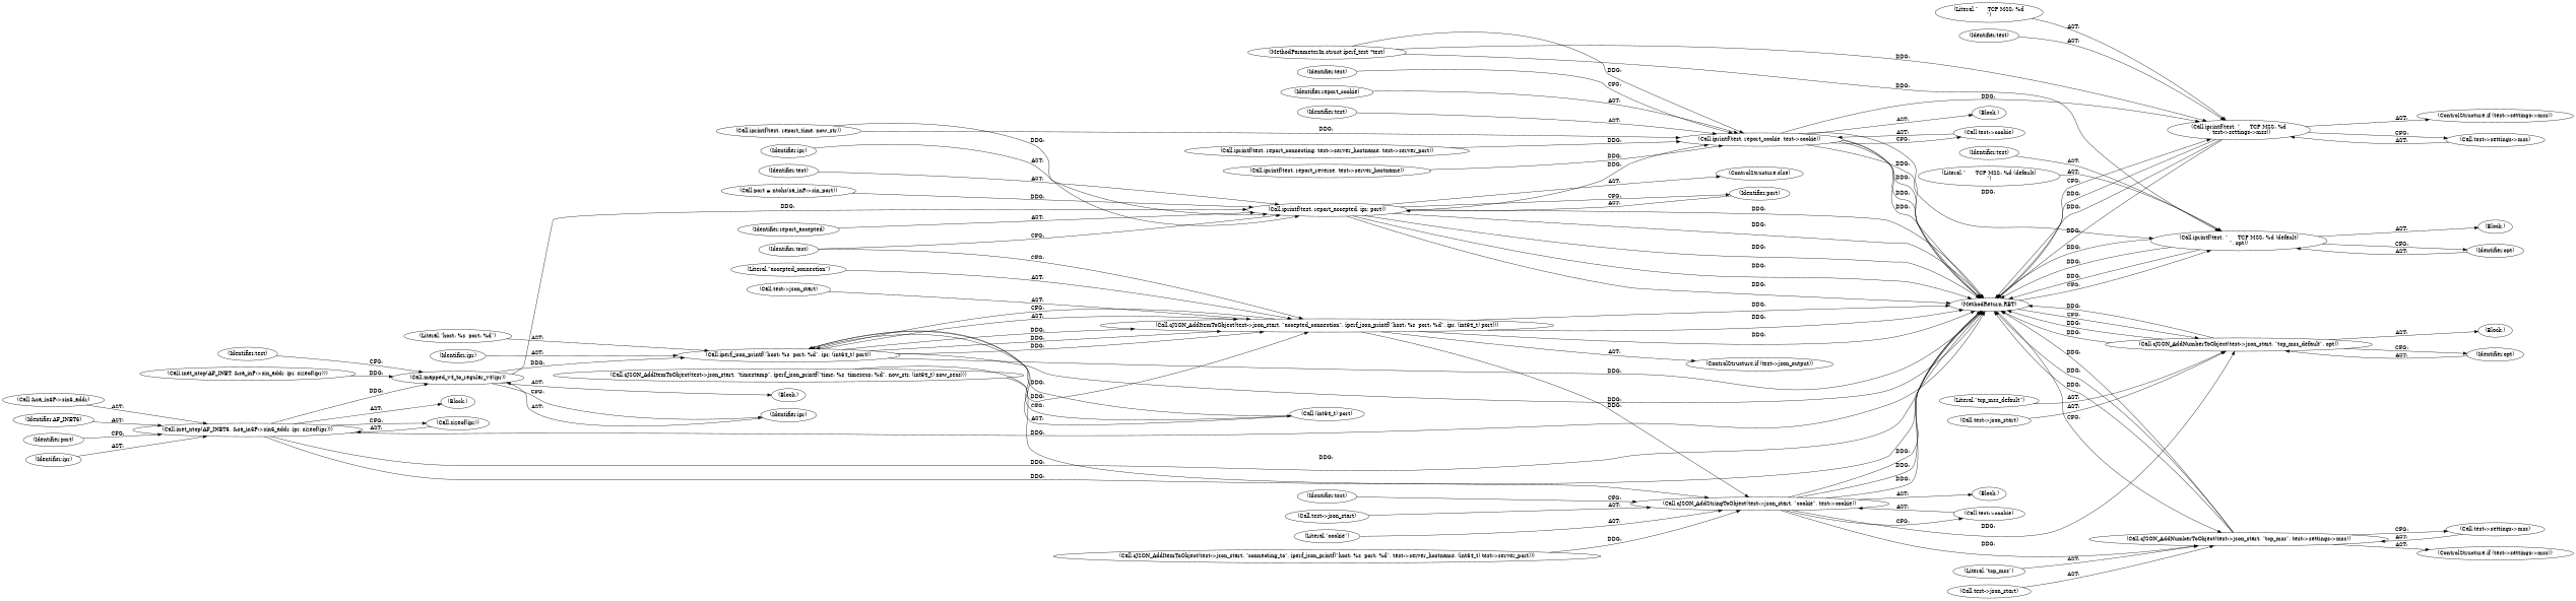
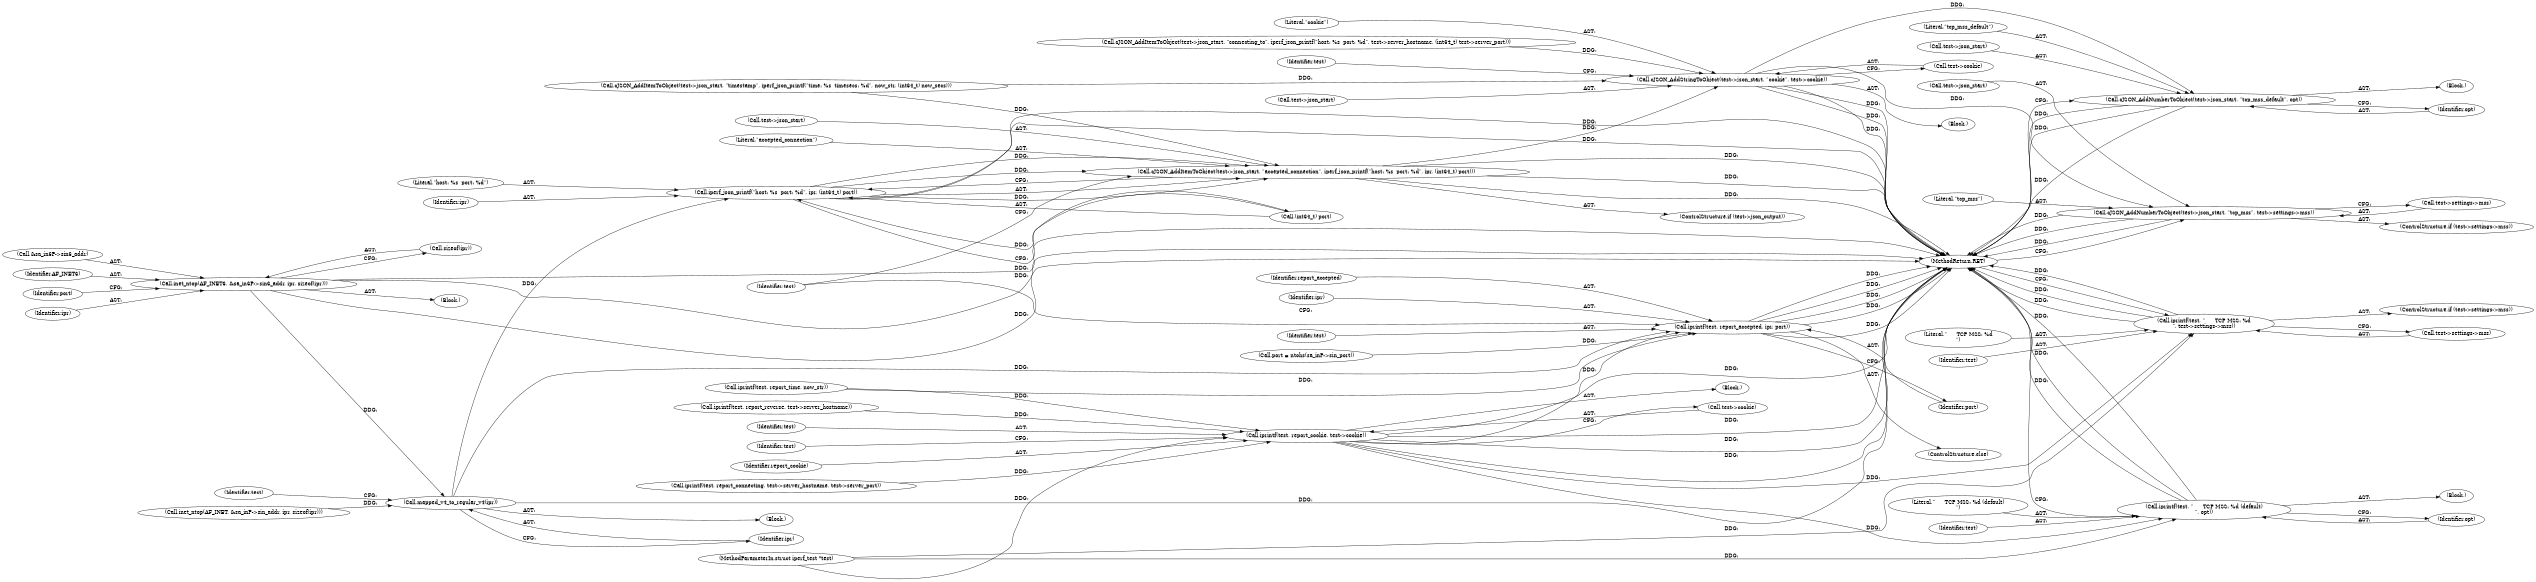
  digraph {
    rankdir=LR
    n1 [label="(Call,inet_ntop(AF_INET6, &sa_in6P->sin6_addr, ipr, sizeof(ipr)))"]
    n2 [label="(Call,mapped_v4_to_regular_v4(ipr))"]
    n3 [label="(MethodReturn,RET)"]
    n4 [label="(Call,sizeof(ipr))"]
    n5 [label="(Block,)"]
    n6 [label="(Call,iperf_json_printf(\"host: %s  port: %d\", ipr, (int64_t) port))"]
    n7 [label="(Call,iprintf(test, report_accepted, ipr, port))"]
    n8 [label="(Block,)"]
    n9 [label="(Identifier,ipr)"]
    n10 [label="(Call,cJSON_AddNumberToObject(test->json_start, \"tcp_mss\", test->settings->mss))"]
    n11 [label="(Call,cJSON_AddNumberToObject(test->json_start, \"tcp_mss_default\", opt))"]
    n12 [label="(Call,iprintf(test, \"      TCP MSS: %d\n\", test->settings->mss))"]
    n13 [label="(Call,iprintf(test, \"      TCP MSS: %d (default)\n\", opt))"]
    n14 [label="(Call,cJSON_AddItemToObject(test->json_start, \"accepted_connection\", iperf_json_printf(\"host: %s  port: %d\", ipr, (int64_t) port)))"]
    n15 [label="(Call,(int64_t) port)"]
    n16 [label="(Call,iprintf(test, report_cookie, test->cookie))"]
    n17 [label="(ControlStructure,else)"]
    n18 [label="(Identifier,port)"]
    n19 [label="(Call,cJSON_AddStringToObject(test->json_start, \"cookie\", test->cookie))"]
    n20 [label="(ControlStructure,if (test->json_output))"]
    n21 [label="(Block,)"]
    n22 [label="(Call,test->cookie)"]
    n23 [label="(Call,test->settings->mss)"]
    n24 [label="(ControlStructure,if (test->settings->mss))"]
    n25 [label="(Block,)"]
    n26 [label="(Identifier,opt)"]
    n27 [label="(Block,)"]
    n28 [label="(Call,test->cookie)"]
    n29 [label="(ControlStructure,if (test->settings->mss))"]
    n30 [label="(Call,test->settings->mss)"]
    n31 [label="(Block,)"]
    n32 [label="(Identifier,opt)"]
    n33 [label="(Literal,\"host: %s  port: %d\")"]
    n34 [label="(Call,&sa_in6P->sin6_addr)"]
    n35 [label="(Identifier,test)"]
    n36 [label="(Identifier,test)"]
    n37 [label="(Identifier,report_accepted)"]
    n38 [label="(Call,iprintf(test, report_connecting, test->server_hostname, test->server_port))"]
    n39 [label="(Literal,\"      TCP MSS: %d\n\")"]
    n40 [label="(Identifier,test)"]
    n41 [label="(Identifier,test)"]
    n42 [label="(Call,iprintf(test, report_time, now_str))"]
    n43 [label="(Identifier,AF_INET6)"]
    n44 [label="(Identifier,ipr)"]
    n45 [label="(Identifier,port)"]
    n46 [label="(Identifier,test)"]
    n47 [label="(Call,iprintf(test, report_reverse, test->server_hostname))"]
    n48 [label="(Literal,\"accepted_connection\")"]
    n49 [label="(Call,inet_ntop(AF_INET, &sa_inP->sin_addr, ipr, sizeof(ipr)))"]
    n50 [label="(Identifier,test)"]
    n51 [label="(Identifier,test)"]
    n52 [label="(Identifier,test)"]
    n53 [label="(Literal,\"      TCP MSS: %d (default)\n\")"]
    n54 [label="(MethodParameterIn,struct iperf_test *test)"]
    n55 [label="(Call,test->json_start)"]
    n56 [label="(Identifier,ipr)"]
    n57 [label="(Literal,\"tcp_mss\")"]
    n58 [label="(Literal,\"tcp_mss_default\")"]
    n59 [label="(Call,port = ntohs(sa_inP->sin_port))"]
    n60 [label="(Identifier,report_cookie)"]
    n61 [label="(Call,test->json_start)"]
    n62 [label="(Call,test->json_start)"]
    n63 [label="(Literal,\"cookie\")"]
    n64 [label="(Call,test->json_start)"]
    n65 [label="(Call,cJSON_AddItemToObject(test->json_start, \"connecting_to\", iperf_json_printf(\"host: %s  port: %d\", test->server_hostname, (int64_t) test->server_port)))"]
    n66 [label="(Identifier,ipr)"]
    n67 [label="(Call,cJSON_AddItemToObject(test->json_start, \"timestamp\", iperf_json_printf(\"time: %s  timesecs: %d\", now_str, (int64_t) now_secs)))"]
    n1 -> n2 [label="DDG: "]
    n1 -> n3 [label="DDG: "]
    n1 -> n3 [label="DDG: "]
    n1 -> n3 [label="DDG: "]
    n1 -> n4 [label="CFG: "]
    n1 -> n5 [label="AST: "]
+   n2 -> n3 [label="DDG: "]
    n2 -> n6 [label="DDG: "]
    n2 -> n7 [label="DDG: "]
    n2 -> n8 [label="AST: "]
    n2 -> n9 [label="CFG: "]
    n3 -> n10 [label="CFG: "]
    n3 -> n11 [label="CFG: "]
    n3 -> n12 [label="CFG: "]
    n3 -> n13 [label="CFG: "]
    n4 -> n1 [label="AST: "]
    n6 -> n3 [label="DDG: "]
    n6 -> n3 [label="DDG: "]
    n6 -> n14 [label="AST: "]
    n6 -> n14 [label="DDG: "]
    n6 -> n14 [label="DDG: "]
    n6 -> n14 [label="DDG: "]
    n6 -> n15 [label="CFG: "]
    n7 -> n3 [label="DDG: "]
    n7 -> n3 [label="DDG: "]
    n7 -> n3 [label="DDG: "]
    n7 -> n3 [label="DDG: "]
    n7 -> n3 [label="DDG: "]
-   n7 -> n16 [label="DDG: "]
+   n16 -> n7 [label="DDG: "]
    n7 -> n17 [label="AST: "]
    n7 -> n18 [label="CFG: "]
    n9 -> n2 [label="AST: "]
    n10 -> n3 [label="DDG: "]
    n10 -> n3 [label="DDG: "]
    n10 -> n3 [label="DDG: "]
    n10 -> n23 [label="CFG: "]
    n10 -> n24 [label="AST: "]
    n11 -> n3 [label="DDG: "]
    n11 -> n3 [label="DDG: "]
    n11 -> n3 [label="DDG: "]
    n11 -> n25 [label="AST: "]
    n11 -> n26 [label="CFG: "]
    n12 -> n3 [label="DDG: "]
    n12 -> n3 [label="DDG: "]
    n12 -> n3 [label="DDG: "]
    n12 -> n29 [label="AST: "]
    n12 -> n30 [label="CFG: "]
    n13 -> n3 [label="DDG: "]
    n13 -> n3 [label="DDG: "]
    n13 -> n3 [label="DDG: "]
    n13 -> n31 [label="AST: "]
    n13 -> n32 [label="CFG: "]
    n14 -> n3 [label="DDG: "]
    n14 -> n3 [label="DDG: "]
    n14 -> n3 [label="DDG: "]
    n14 -> n6 [label="CFG: "]
    n14 -> n19 [label="DDG: "]
    n14 -> n20 [label="AST: "]
    n15 -> n6 [label="AST: "]
    n15 -> n6 [label="DDG: "]
    n16 -> n3 [label="DDG: "]
    n16 -> n3 [label="DDG: "]
    n16 -> n3 [label="DDG: "]
    n16 -> n3 [label="DDG: "]
    n16 -> n12 [label="DDG: "]
    n16 -> n13 [label="DDG: "]
    n16 -> n27 [label="AST: "]
    n16 -> n28 [label="CFG: "]
    n18 -> n7 [label="AST: "]
    n19 -> n3 [label="DDG: "]
    n19 -> n3 [label="DDG: "]
    n19 -> n3 [label="DDG: "]
    n19 -> n10 [label="DDG: "]
    n19 -> n11 [label="DDG: "]
    n19 -> n21 [label="AST: "]
    n19 -> n22 [label="CFG: "]
    n22 -> n19 [label="AST: "]
    n23 -> n10 [label="AST: "]
    n26 -> n11 [label="AST: "]
    n28 -> n16 [label="AST: "]
    n30 -> n12 [label="AST: "]
    n32 -> n13 [label="AST: "]
    n33 -> n6 [label="AST: "]
    n34 -> n1 [label="AST: "]
    n35 -> n16 [label="AST: "]
    n36 -> n2 [label="CFG: "]
    n37 -> n7 [label="AST: "]
    n38 -> n16 [label="DDG: "]
    n39 -> n12 [label="AST: "]
    n40 -> n7 [label="CFG: "]
    n40 -> n14 [label="CFG: "]
    n41 -> n13 [label="AST: "]
    n42 -> n7 [label="DDG: "]
    n42 -> n16 [label="DDG: "]
    n43 -> n1 [label="AST: "]
    n44 -> n7 [label="AST: "]
    n45 -> n1 [label="CFG: "]
    n46 -> n19 [label="CFG: "]
    n47 -> n16 [label="DDG: "]
    n48 -> n14 [label="AST: "]
    n49 -> n2 [label="DDG: "]
    n50 -> n16 [label="CFG: "]
    n51 -> n12 [label="AST: "]
    n52 -> n7 [label="AST: "]
    n53 -> n13 [label="AST: "]
    n54 -> n12 [label="DDG: "]
    n54 -> n13 [label="DDG: "]
    n54 -> n16 [label="DDG: "]
    n55 -> n10 [label="AST: "]
    n56 -> n6 [label="AST: "]
    n57 -> n10 [label="AST: "]
    n58 -> n11 [label="AST: "]
    n59 -> n7 [label="DDG: "]
    n60 -> n16 [label="AST: "]
    n61 -> n11 [label="AST: "]
    n62 -> n19 [label="AST: "]
    n63 -> n19 [label="AST: "]
    n64 -> n14 [label="AST: "]
    n65 -> n19 [label="DDG: "]
    n66 -> n1 [label="AST: "]
    n67 -> n14 [label="DDG: "]
    n67 -> n19 [label="DDG: "]
  }
